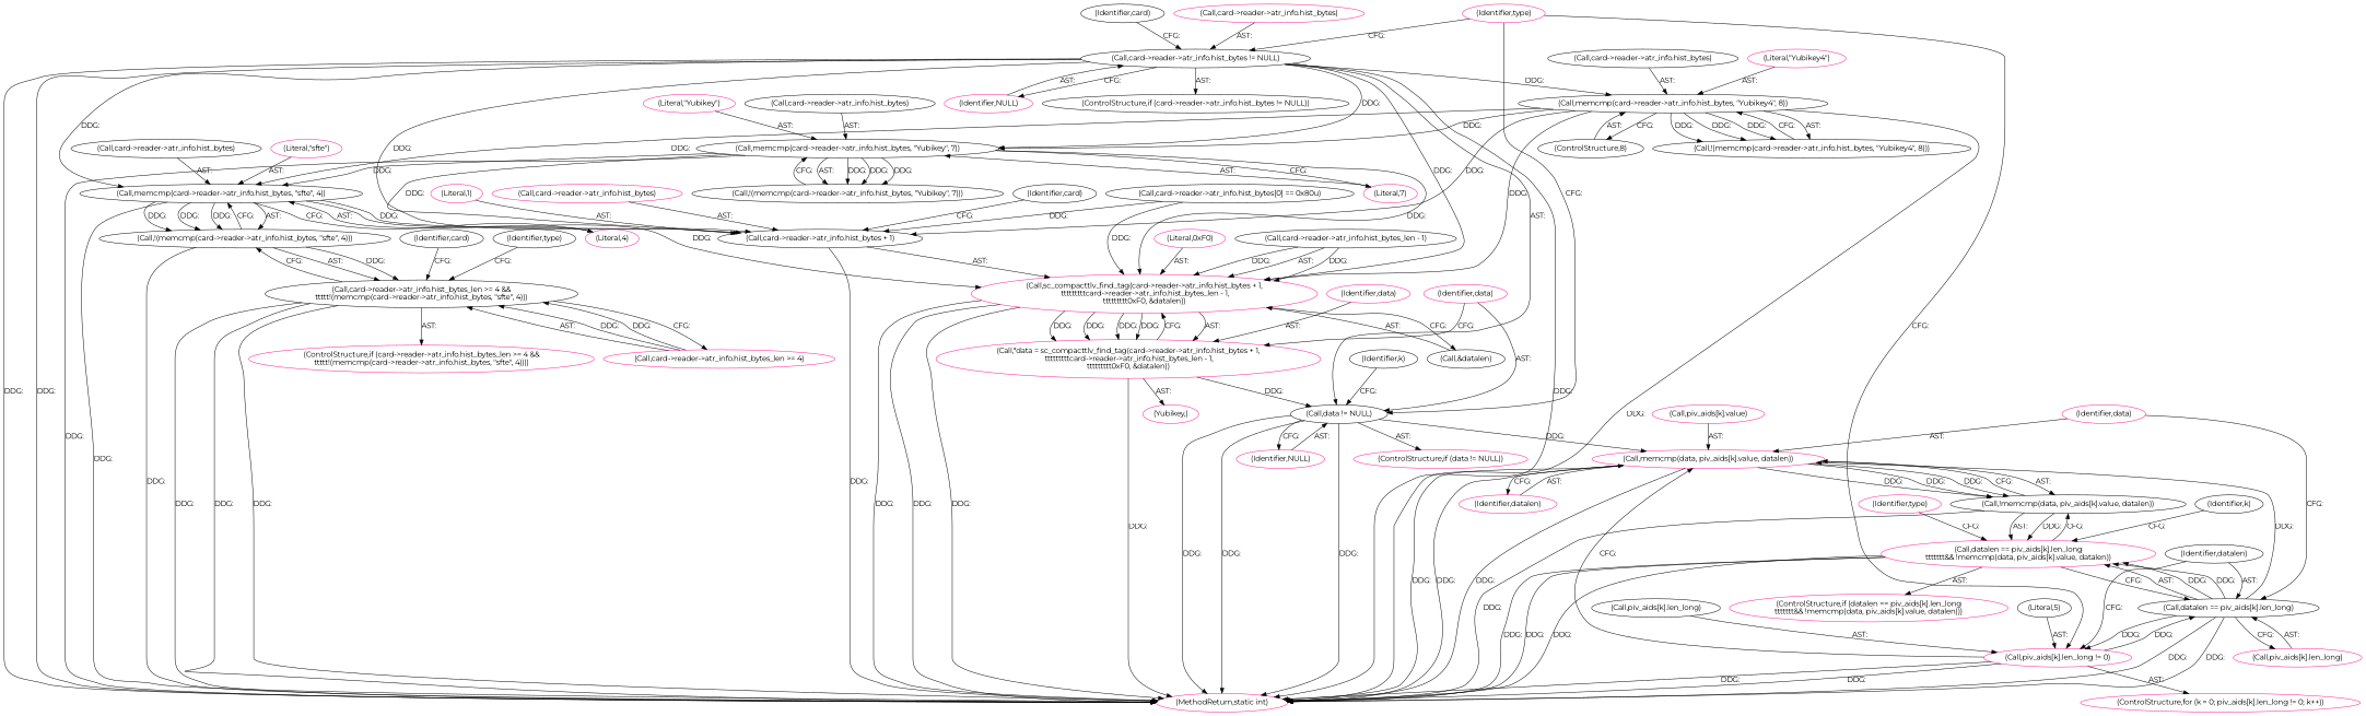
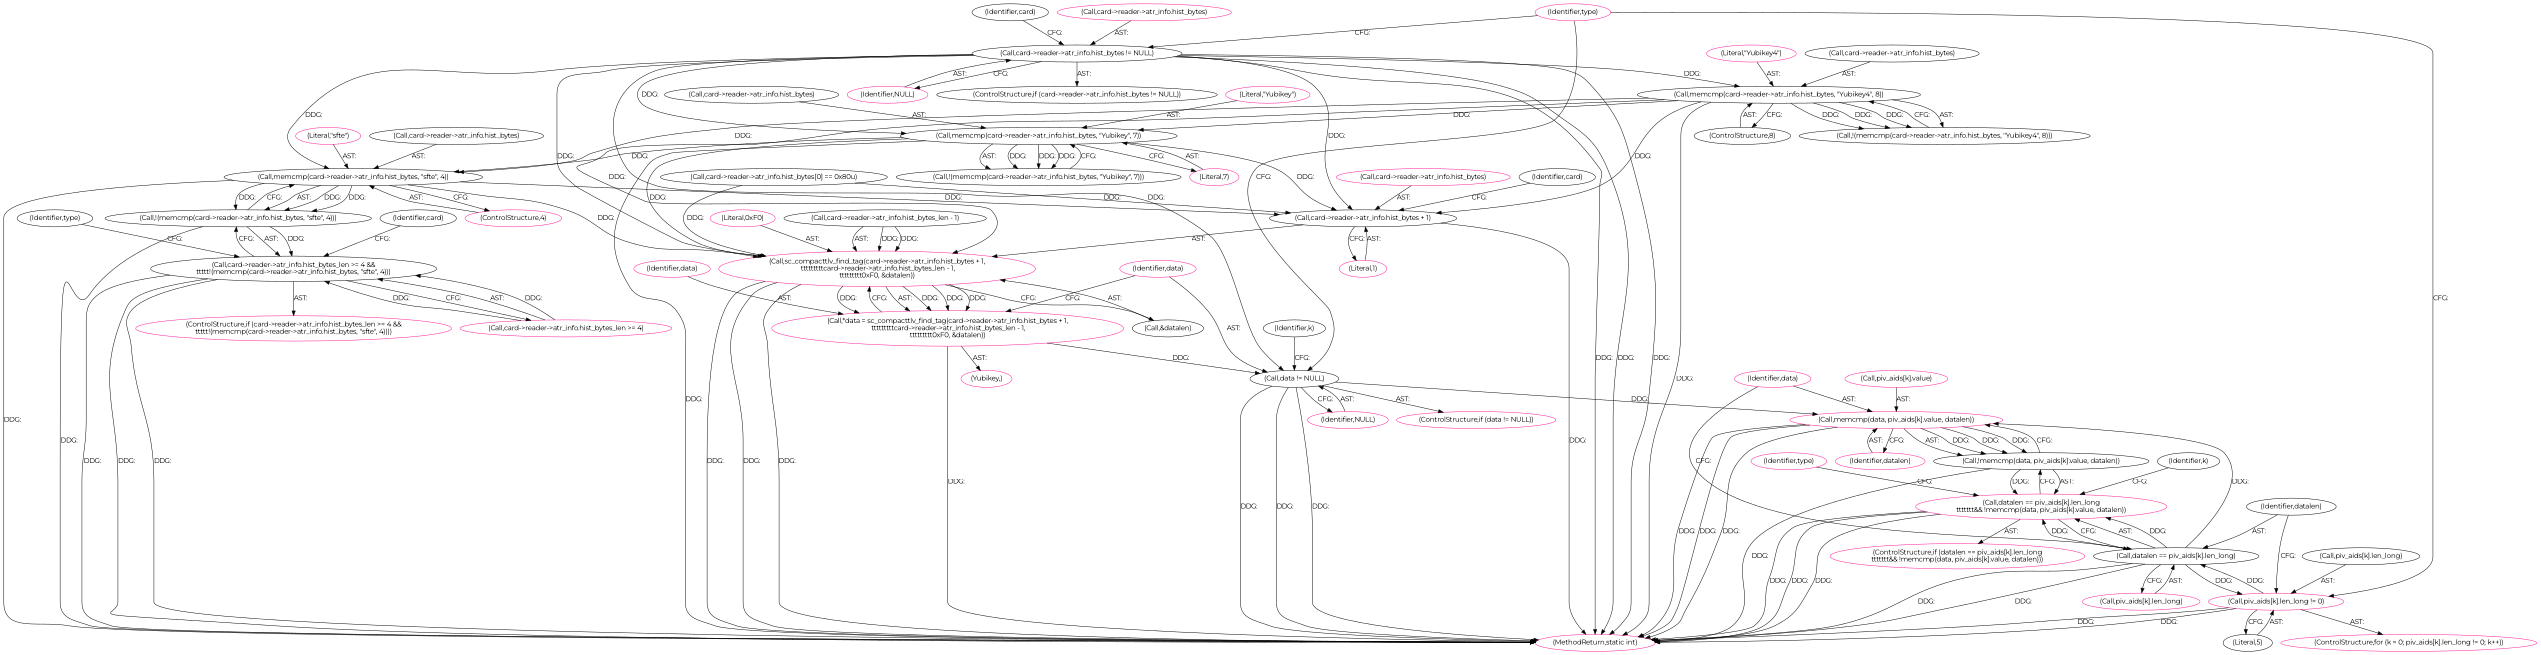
  digraph {
    fontname=Montserrat
    node [color=deeppink fontname=Montserrat]
    edge [fontname=Montserrat]
    n1 [color=black label="(Call,memcmp(card->reader->atr_info.hist_bytes, \"sfte\", 4))"]
    n2 [color=black label="(Call,!(memcmp(card->reader->atr_info.hist_bytes, \"sfte\", 4)))"]
    n3 [label="(Call,sc_compacttlv_find_tag(card->reader->atr_info.hist_bytes + 1,\n \t\t\t\t\t\t\t\t\tcard->reader->atr_info.hist_bytes_len - 1,\n\t\t\t\t\t\t\t\t\t0xF0, &datalen))"]
    n4 [color=black label="(Call,card->reader->atr_info.hist_bytes + 1)"]
    n5 [label="(MethodReturn,static int)"]
-   n6 [label="(Literal,4)"]
+   n6 [label="(ControlStructure,4)"]
    n7 [color=black label="(Call,card->reader->atr_info.hist_bytes_len >= 4 &&\n\t\t\t\t\t!(memcmp(card->reader->atr_info.hist_bytes, \"sfte\", 4)))"]
    n8 [label="(Call,*data = sc_compacttlv_find_tag(card->reader->atr_info.hist_bytes + 1,\n \t\t\t\t\t\t\t\t\tcard->reader->atr_info.hist_bytes_len - 1,\n\t\t\t\t\t\t\t\t\t0xF0, &datalen))"]
    n9 [color=black label="(Call,&datalen)"]
    n10 [label="(Literal,1)"]
    n11 [color=black label="(Call,card->reader->atr_info.hist_bytes != NULL)"]
    n12 [color=black label="(Call,memcmp(card->reader->atr_info.hist_bytes, \"Yubikey\", 7))"]
    n13 [color=black label="(Call,memcmp(card->reader->atr_info.hist_bytes, \"Yubikey4\", 8))"]
    n14 [color=black label="(Call,data != NULL)"]
    n15 [label="(Identifier,NULL)"]
    n16 [color=black label="(ControlStructure,if (card->reader->atr_info.hist_bytes != NULL))"]
    n17 [color=black label="(Call,!(memcmp(card->reader->atr_info.hist_bytes, \"Yubikey\", 7)))"]
    n18 [label="(Literal,7)"]
    n19 [color=black label="(ControlStructure,8)"]
    n20 [color=black label="(Call,!(memcmp(card->reader->atr_info.hist_bytes, \"Yubikey4\", 8)))"]
    n21 [label="(Call,memcmp(data, piv_aids[k].value, datalen))"]
    n22 [label="(ControlStructure,if (data != NULL))"]
    n23 [label="(Identifier,NULL)"]
    n24 [label="(ControlStructure,if (card->reader->atr_info.hist_bytes_len >= 4 &&\n\t\t\t\t\t!(memcmp(card->reader->atr_info.hist_bytes, \"sfte\", 4))))"]
    n25 [label="(Call,card->reader->atr_info.hist_bytes_len >= 4)"]
    n26 [label="(Yubikey,)"]
    n27 [color=black label="(Call,!memcmp(data, piv_aids[k].value, datalen))"]
    n28 [label="(Identifier,datalen)"]
    n29 [color=black label="(Call,datalen == piv_aids[k].len_long)"]
    n30 [label="(Call,piv_aids[k].len_long != 0)"]
    n31 [label="(Call,datalen == piv_aids[k].len_long\n\t\t\t\t\t\t\t&& !memcmp(data, piv_aids[k].value, datalen))"]
    n32 [label="(Call,piv_aids[k].len_long)"]
    n33 [color=black label="(Literal,5)"]
    n34 [label="(ControlStructure,for (k = 0; piv_aids[k].len_long != 0; k++))"]
    n35 [label="(ControlStructure,if (datalen == piv_aids[k].len_long\n\t\t\t\t\t\t\t&& !memcmp(data, piv_aids[k].value, datalen)))"]
    n36 [label="(Identifier,type)"]
    n37 [label="(Literal,\"Yubikey\")"]
    n38 [label="(Call,piv_aids[k].value)"]
    n39 [color=black label="(Identifier,card)"]
    n40 [label="(Call,card->reader->atr_info.hist_bytes)"]
    n41 [label="(Call,card->reader->atr_info.hist_bytes)"]
    n42 [label="(Literal,\"sfte\")"]
    n43 [color=black label="(Identifier,k)"]
    n44 [label="(Literal,\"Yubikey4\")"]
    n45 [color=black label="(Identifier,card)"]
    n46 [color=black label="(Call,card->reader->atr_info.hist_bytes)"]
    n47 [label="(Literal,0xF0)"]
    n48 [color=black label="(Identifier,datalen)"]
    n49 [color=black label="(Call,card->reader->atr_info.hist_bytes)"]
    n50 [color=black label="(Call,card->reader->atr_info.hist_bytes)"]
    n51 [color=black label="(Identifier,type)"]
    n52 [label="(Identifier,data)"]
    n53 [color=black label="(Call,card->reader->atr_info.hist_bytes[0] == 0x80u)"]
    n54 [color=black label="(Call,piv_aids[k].len_long)"]
    n55 [label="(Identifier,type)"]
    n56 [color=black label="(Identifier,k)"]
    n57 [label="(Identifier,data)"]
    n58 [color=black label="(Identifier,card)"]
    n59 [label="(Identifier,data)"]
    n60 [color=black label="(Call,card->reader->atr_info.hist_bytes_len - 1)"]
    n1 -> n2 [label="AST: "]
    n1 -> n2 [label="DDG: "]
    n1 -> n2 [label="DDG: "]
    n1 -> n2 [label="DDG: "]
    n1 -> n3 [label="DDG: "]
    n1 -> n4 [label="DDG: "]
    n1 -> n5 [label="DDG: "]
    n1 -> n6 [label="CFG: "]
    n2 -> n1 [label="CFG: "]
    n2 -> n5 [label="DDG: "]
    n2 -> n7 [label="AST: "]
    n2 -> n7 [label="DDG: "]
    n3 -> n5 [label="DDG: "]
    n3 -> n5 [label="DDG: "]
    n3 -> n5 [label="DDG: "]
    n3 -> n8 [label="AST: "]
    n3 -> n8 [label="DDG: "]
    n3 -> n8 [label="DDG: "]
    n3 -> n8 [label="DDG: "]
    n3 -> n8 [label="DDG: "]
    n3 -> n9 [label="CFG: "]
    n4 -> n3 [label="AST: "]
    n4 -> n5 [label="DDG: "]
+   n4 -> n10 [label="CFG: "]
    n6 -> n1 [label="AST: "]
    n7 -> n2 [label="CFG: "]
    n7 -> n5 [label="DDG: "]
    n7 -> n5 [label="DDG: "]
    n7 -> n5 [label="DDG: "]
    n7 -> n24 [label="AST: "]
    n7 -> n25 [label="CFG: "]
    n8 -> n3 [label="CFG: "]
    n8 -> n5 [label="DDG: "]
    n8 -> n14 [label="DDG: "]
    n8 -> n26 [label="AST: "]
    n9 -> n3 [label="AST: "]
    n10 -> n4 [label="AST: "]
    n11 -> n1 [label="DDG: "]
    n11 -> n3 [label="DDG: "]
    n11 -> n4 [label="DDG: "]
    n11 -> n5 [label="DDG: "]
    n11 -> n5 [label="DDG: "]
    n11 -> n5 [label="DDG: "]
    n11 -> n12 [label="DDG: "]
    n11 -> n13 [label="DDG: "]
-   n11 -> n14 [label="AST: "]
+   n11 -> n14 [label="DDG: "]
    n11 -> n15 [label="CFG: "]
    n11 -> n16 [label="AST: "]
    n12 -> n1 [label="DDG: "]
    n12 -> n3 [label="DDG: "]
    n12 -> n4 [label="DDG: "]
    n12 -> n5 [label="DDG: "]
    n12 -> n17 [label="AST: "]
    n12 -> n17 [label="DDG: "]
    n12 -> n17 [label="DDG: "]
    n12 -> n17 [label="DDG: "]
    n12 -> n18 [label="CFG: "]
    n13 -> n1 [label="DDG: "]
    n13 -> n3 [label="DDG: "]
    n13 -> n4 [label="DDG: "]
    n13 -> n5 [label="DDG: "]
    n13 -> n12 [label="DDG: "]
    n13 -> n19 [label="CFG: "]
    n13 -> n20 [label="AST: "]
    n13 -> n20 [label="DDG: "]
    n13 -> n20 [label="DDG: "]
    n13 -> n20 [label="DDG: "]
    n14 -> n5 [label="DDG: "]
    n14 -> n5 [label="DDG: "]
    n14 -> n5 [label="DDG: "]
    n14 -> n21 [label="DDG: "]
    n14 -> n22 [label="AST: "]
    n14 -> n23 [label="CFG: "]
    n15 -> n11 [label="AST: "]
    n17 -> n12 [label="CFG: "]
    n18 -> n12 [label="AST: "]
    n19 -> n13 [label="AST: "]
    n20 -> n13 [label="CFG: "]
    n21 -> n5 [label="DDG: "]
    n21 -> n5 [label="DDG: "]
    n21 -> n5 [label="DDG: "]
    n21 -> n27 [label="AST: "]
    n21 -> n27 [label="DDG: "]
    n21 -> n27 [label="DDG: "]
    n21 -> n27 [label="DDG: "]
    n21 -> n28 [label="CFG: "]
    n23 -> n14 [label="AST: "]
    n25 -> n7 [label="AST: "]
    n25 -> n7 [label="DDG: "]
    n25 -> n7 [label="DDG: "]
    n27 -> n5 [label="DDG: "]
    n27 -> n21 [label="CFG: "]
    n27 -> n31 [label="AST: "]
    n27 -> n31 [label="DDG: "]
    n28 -> n21 [label="AST: "]
    n29 -> n5 [label="DDG: "]
    n29 -> n5 [label="DDG: "]
    n29 -> n21 [label="DDG: "]
    n29 -> n30 [label="DDG: "]
    n29 -> n31 [label="AST: "]
    n29 -> n31 [label="DDG: "]
    n29 -> n31 [label="DDG: "]
    n29 -> n32 [label="CFG: "]
    n30 -> n5 [label="DDG: "]
    n30 -> n5 [label="DDG: "]
    n30 -> n29 [label="DDG: "]
-   n30 -> n21 [label="CFG: "]
+   n30 -> n33 [label="CFG: "]
    n30 -> n34 [label="AST: "]
    n31 -> n5 [label="DDG: "]
    n31 -> n5 [label="DDG: "]
    n31 -> n5 [label="DDG: "]
    n31 -> n27 [label="CFG: "]
    n31 -> n29 [label="CFG: "]
    n31 -> n35 [label="AST: "]
    n32 -> n29 [label="AST: "]
    n33 -> n30 [label="AST: "]
    n36 -> n11 [label="CFG: "]
    n36 -> n14 [label="CFG: "]
    n36 -> n30 [label="CFG: "]
    n37 -> n12 [label="AST: "]
    n38 -> n21 [label="AST: "]
    n39 -> n11 [label="CFG: "]
    n40 -> n11 [label="AST: "]
    n41 -> n4 [label="AST: "]
    n42 -> n1 [label="AST: "]
    n43 -> n31 [label="CFG: "]
    n44 -> n13 [label="AST: "]
    n45 -> n7 [label="CFG: "]
    n46 -> n12 [label="AST: "]
    n47 -> n3 [label="AST: "]
    n48 -> n29 [label="AST: "]
    n48 -> n30 [label="CFG: "]
    n49 -> n1 [label="AST: "]
    n50 -> n13 [label="AST: "]
    n51 -> n7 [label="CFG: "]
    n52 -> n8 [label="CFG: "]
    n52 -> n14 [label="AST: "]
    n53 -> n3 [label="DDG: "]
    n53 -> n4 [label="DDG: "]
    n54 -> n30 [label="AST: "]
    n55 -> n31 [label="CFG: "]
    n56 -> n14 [label="CFG: "]
    n57 -> n21 [label="AST: "]
    n57 -> n29 [label="CFG: "]
    n58 -> n4 [label="CFG: "]
    n59 -> n8 [label="AST: "]
    n60 -> n3 [label="AST: "]
    n60 -> n3 [label="DDG: "]
    n60 -> n3 [label="DDG: "]
  }
